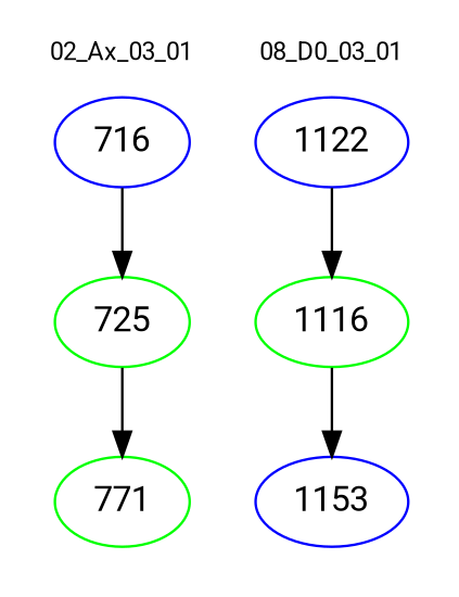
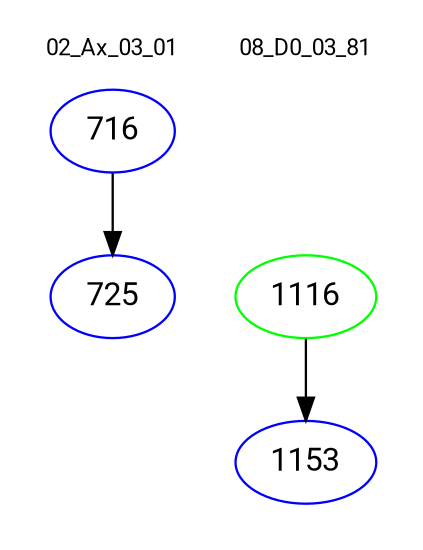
  digraph {
    fontname=Roboto
    node [color=blue fontname=Roboto]
    edge [color=black fontname=Roboto]
    n1 [label=716]
-   n2 [color=green label=725]
-   n3 [color=green label=771]
-   n4 [label=1122]
+   n2 [label=725]
    n5 [color=green label=1116]
    n6 [label=1153]
    subgraph cluster_1 {
      color=white
      fontsize=10
      label="02_Ax_03_01"
      n1
      n2
-     n3
    }
    subgraph cluster_2 {
      color=white
      fontsize=10
-     label="08_D0_03_01"
-     n4
+     label="08_D0_03_81"
      n5
      n6
    }
    n1 -> n2
-   n2 -> n3
-   n4 -> n5
    n5 -> n6
  }
